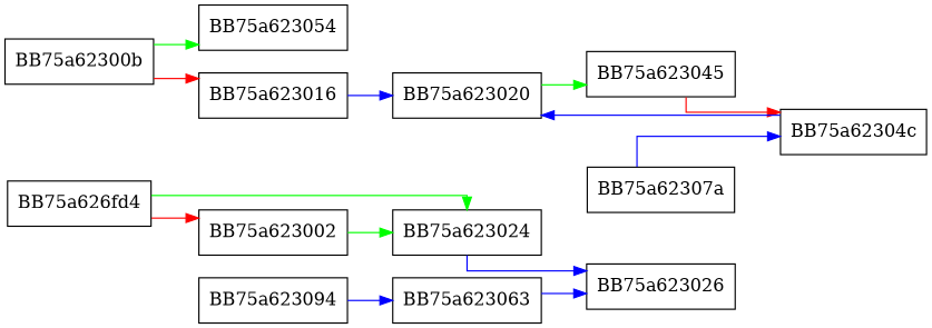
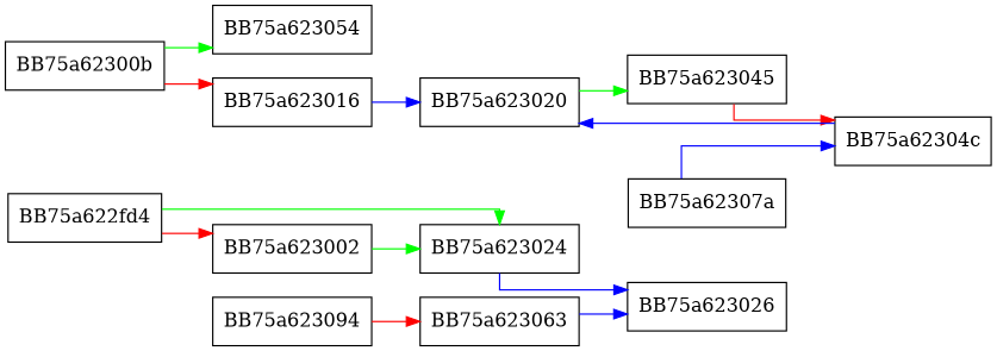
  digraph {
    rankdir=LR
    splines=ortho
    node [shape=box]
    edge [color=blue]
-   BB75a622fd4 [label=BB75a626fd4]
+   BB75a622fd4
    BB75a623024
    BB75a623002
    BB75a623026
    BB75a62300b
    BB75a623054
    BB75a623016
    BB75a623020
    BB75a623063
    BB75a623045
    BB75a62304c
    BB75a623094
    BB75a62307a
    BB75a622fd4 -> BB75a623024 [color=green]
    BB75a622fd4 -> BB75a623002 [color=red]
    BB75a623024 -> BB75a623026
    BB75a623002 -> BB75a623024 [color=green]
    BB75a62300b -> BB75a623054 [color=green]
    BB75a62300b -> BB75a623016 [color=red]
    BB75a623016 -> BB75a623020
    BB75a623020 -> BB75a623045 [color=green]
    BB75a623063 -> BB75a623026
    BB75a623045 -> BB75a62304c [color=red]
    BB75a62304c -> BB75a623020
-   BB75a623094 -> BB75a623063
+   BB75a623094 -> BB75a623063 [color=red]
    BB75a62307a -> BB75a62304c
  }
